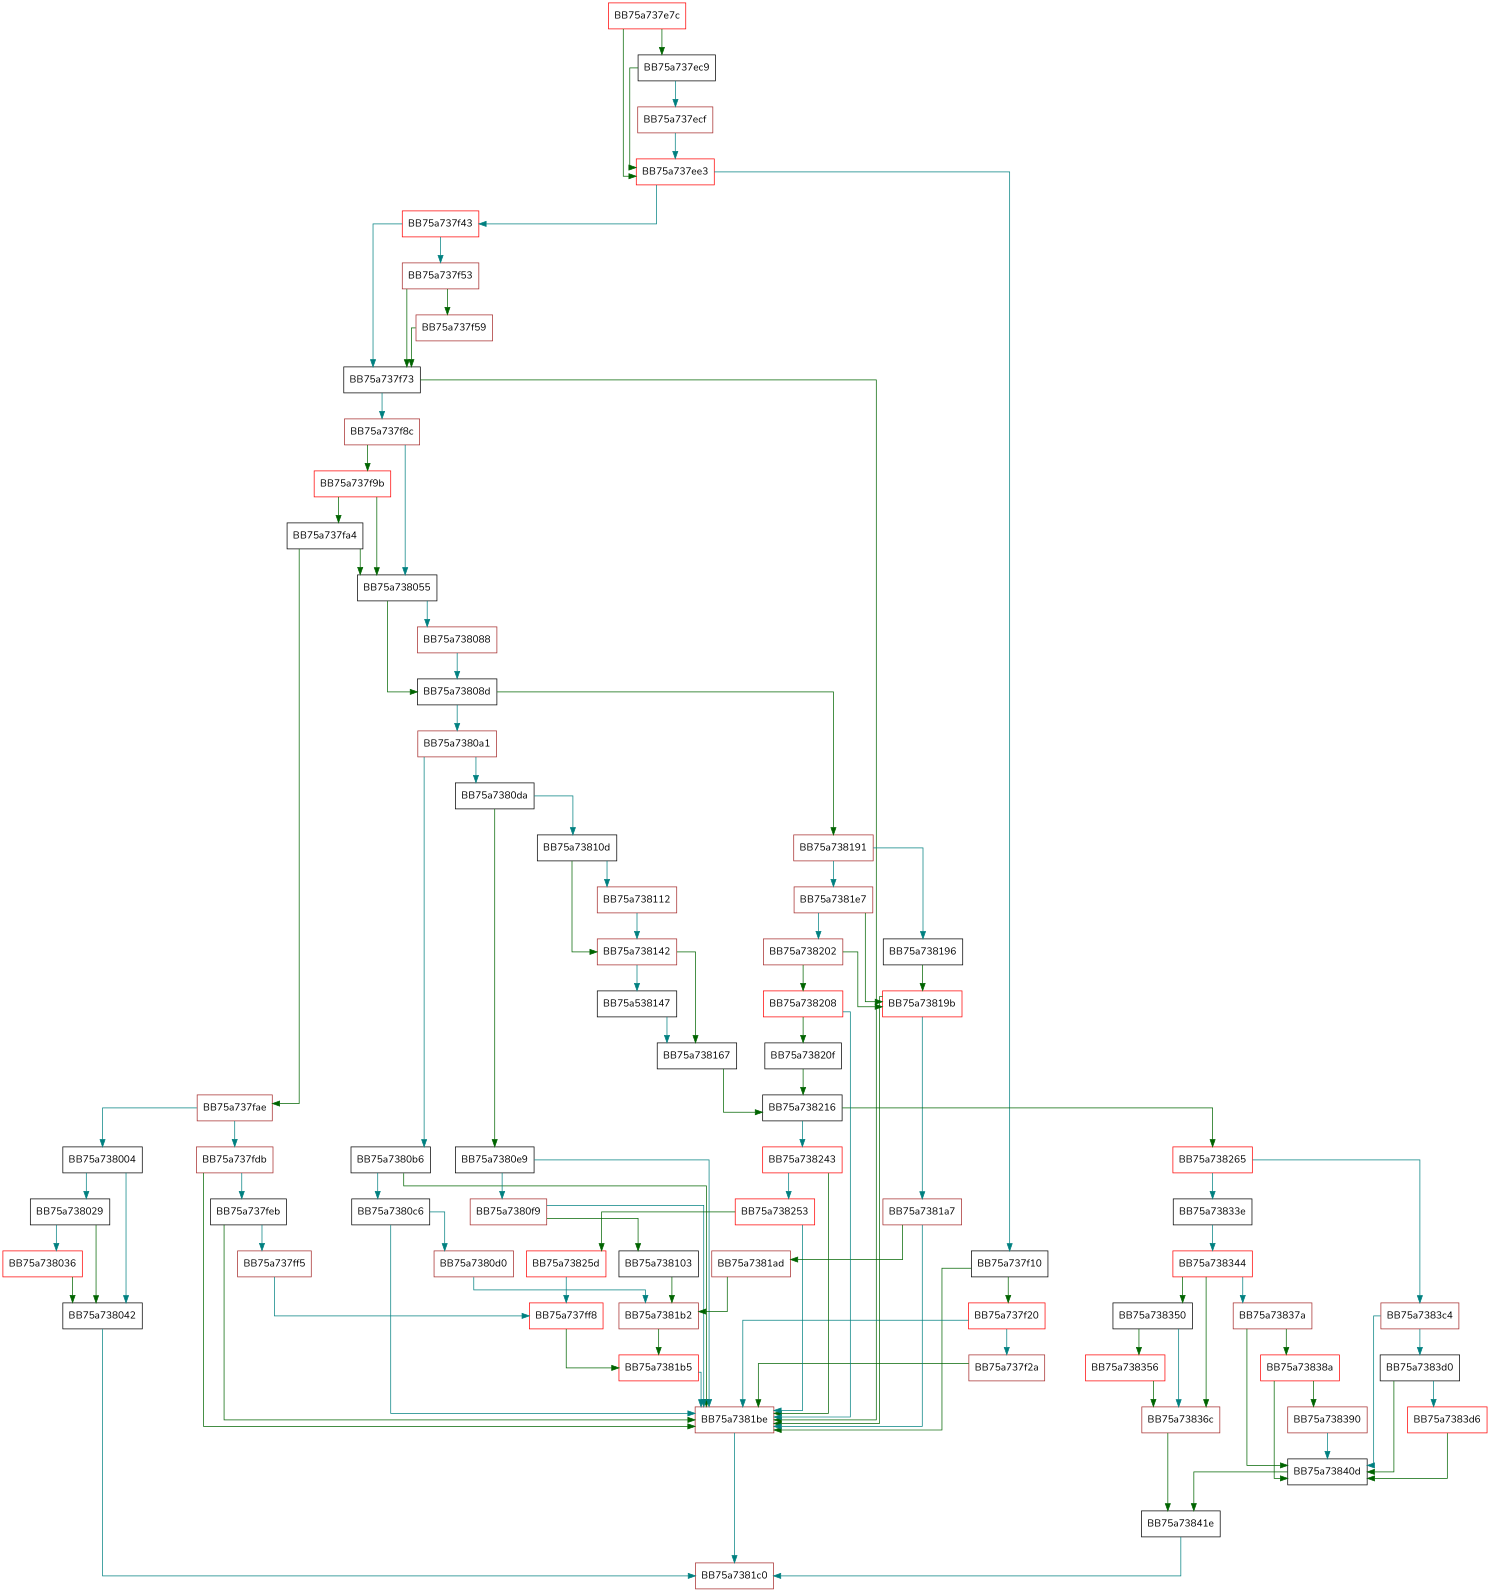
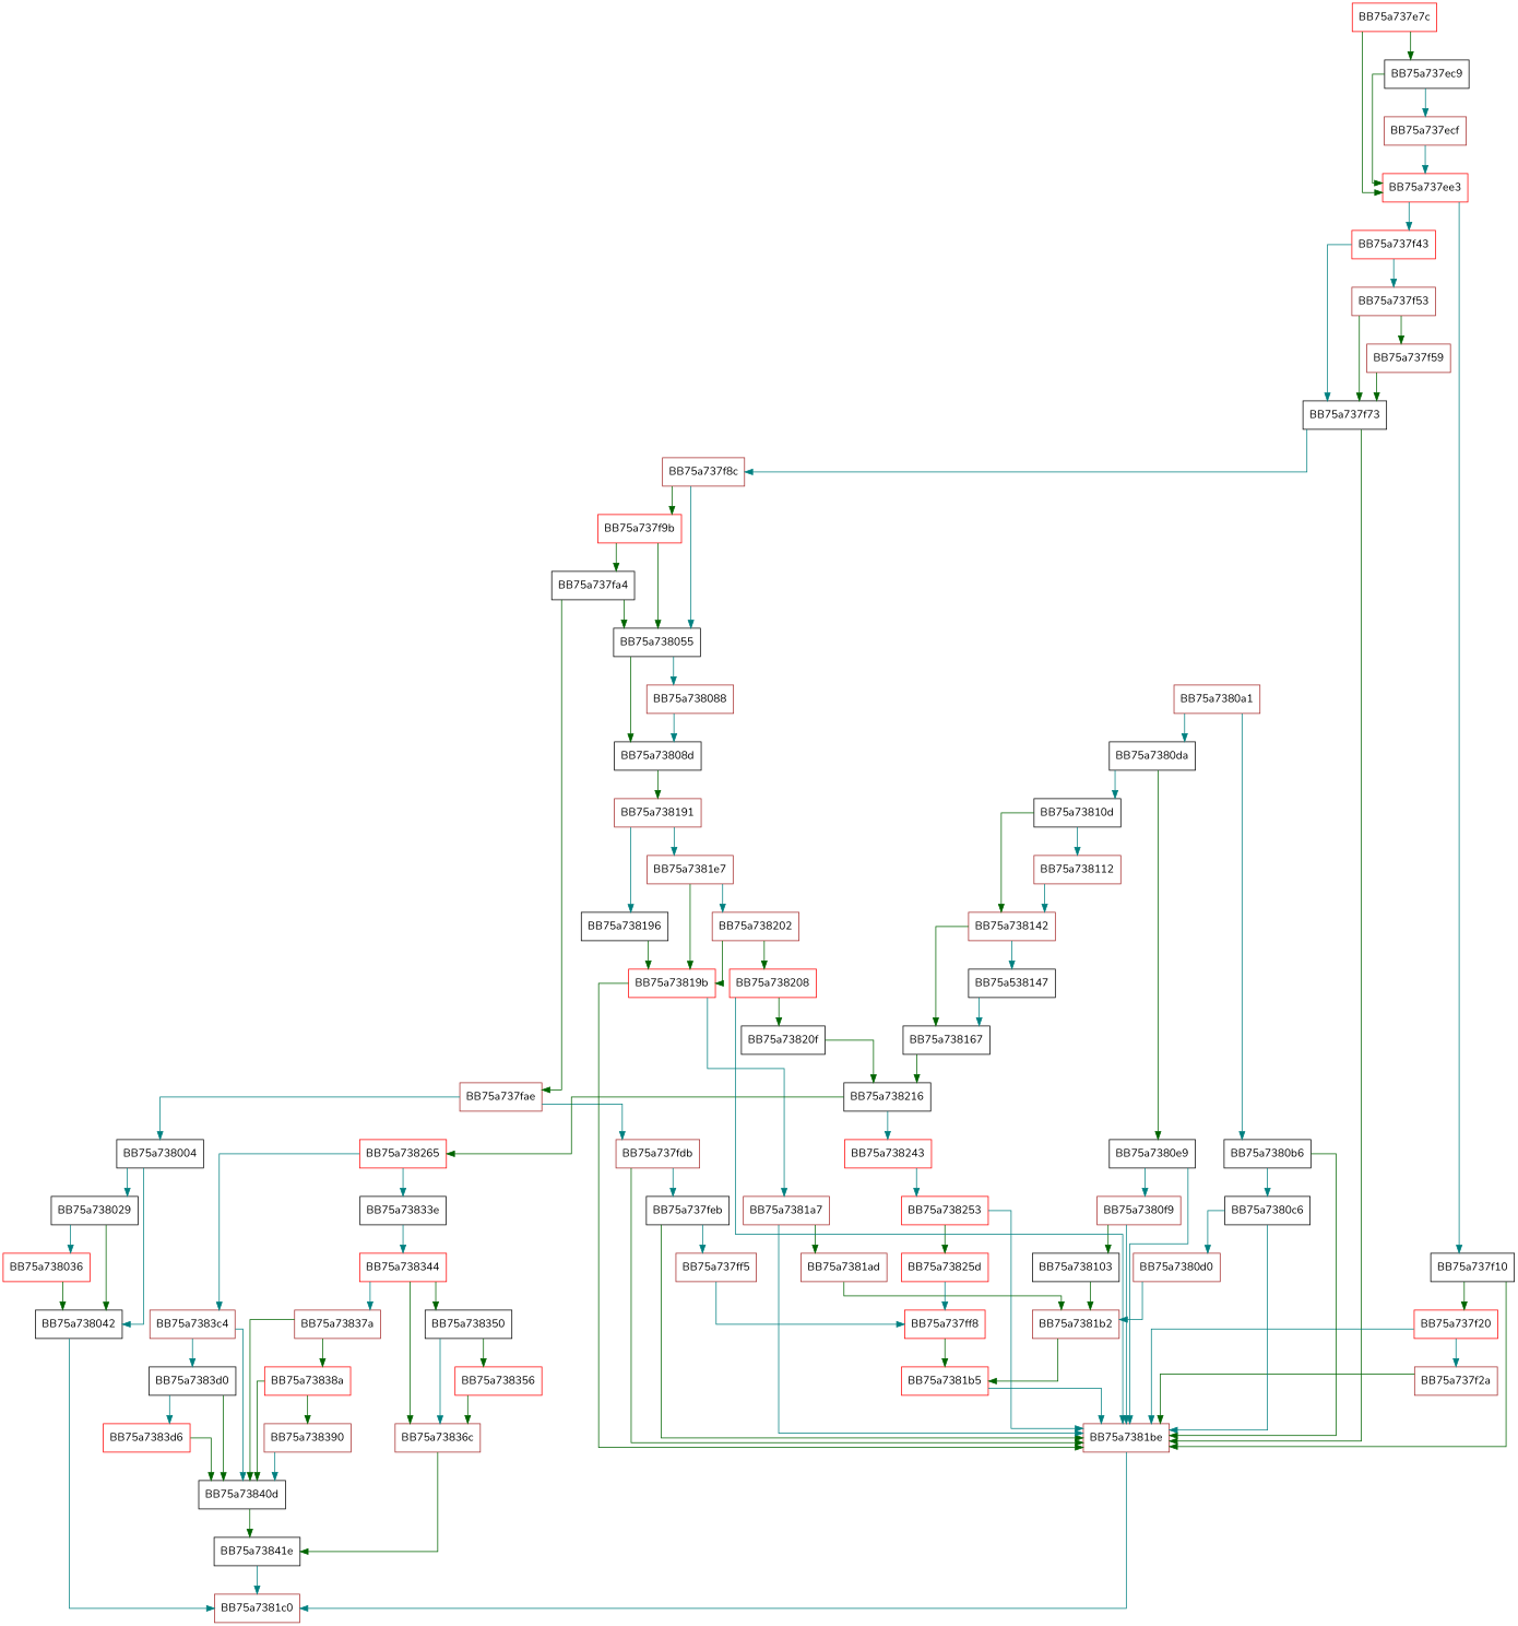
  digraph {
    fontname=Nunito
    splines=ortho
    node [color=black fontname=Nunito shape=box]
    edge [color=teal fontname=Nunito]
    BB75a737e7c [color=red]
    BB75a737ee3 [color=red]
    BB75a737ec9
    BB75a737f43 [color=red]
    BB75a737f10
    BB75a737ecf [color=brown]
    BB75a737f73
    BB75a737f53 [color=brown]
    BB75a7381be [color=brown]
    BB75a737f20 [color=red]
    BB75a737f8c [color=brown]
    BB75a737f59 [color=brown]
    BB75a7381c0 [color=brown]
    BB75a737f2a [color=brown]
    BB75a738055
    BB75a737f9b [color=red]
    BB75a73808d
    BB75a738088 [color=brown]
    BB75a737fa4
    BB75a738191 [color=brown]
    BB75a7380a1 [color=brown]
    BB75a737fae [color=brown]
    BB75a738004
    BB75a737fdb [color=brown]
    BB75a738042
    BB75a738029
    BB75a737feb
    BB75a738036 [color=red]
    BB75a737ff5 [color=brown]
    BB75a737ff8 [color=red]
    BB75a7381b5 [color=red]
    BB75a7381e7 [color=brown]
    BB75a738196
    BB75a7380da
    BB75a7380b6
    BB75a73819b [color=red]
    BB75a738202 [color=brown]
    BB75a73810d
    BB75a7380e9
    BB75a7380c6
    BB75a738142 [color=brown]
    BB75a738112 [color=brown]
    BB75a7380f9 [color=brown]
    BB75a7380d0 [color=brown]
    BB75a7381b2 [color=brown]
    BB75a738167
    n47 [label=BB75a538147]
    BB75a738103
    BB75a738216
    BB75a738265 [color=red]
    BB75a738243 [color=red]
    BB75a7383c4 [color=brown]
    BB75a73833e
    BB75a738253 [color=red]
    BB75a7381a7 [color=brown]
    BB75a738208 [color=red]
    BB75a7381ad [color=brown]
    BB75a73820f
    BB75a73840d
    BB75a7383d0
    BB75a738344 [color=red]
    BB75a73825d [color=red]
    BB75a73841e
    BB75a7383d6 [color=red]
    BB75a73837a [color=brown]
    BB75a73838a [color=red]
    BB75a73836c [color=brown]
    BB75a738350
    BB75a738390 [color=brown]
    BB75a738356 [color=red]
    BB75a737e7c -> BB75a737ee3 [color=darkgreen]
    BB75a737e7c -> BB75a737ec9 [color=darkgreen]
    BB75a737ee3 -> BB75a737f43
    BB75a737ee3 -> BB75a737f10
    BB75a737ec9 -> BB75a737ee3 [color=darkgreen]
    BB75a737ec9 -> BB75a737ecf
    BB75a737f43 -> BB75a737f73
    BB75a737f43 -> BB75a737f53
    BB75a737f10 -> BB75a7381be [color=darkgreen]
    BB75a737f10 -> BB75a737f20 [color=darkgreen]
    BB75a737ecf -> BB75a737ee3
    BB75a737f73 -> BB75a7381be [color=darkgreen]
    BB75a737f73 -> BB75a737f8c
    BB75a737f53 -> BB75a737f73 [color=darkgreen]
    BB75a737f53 -> BB75a737f59 [color=darkgreen]
    BB75a7381be -> BB75a7381c0
    BB75a737f20 -> BB75a7381be
    BB75a737f20 -> BB75a737f2a
    BB75a737f8c -> BB75a738055
    BB75a737f8c -> BB75a737f9b [color=darkgreen]
    BB75a737f59 -> BB75a737f73 [color=darkgreen]
    BB75a737f2a -> BB75a7381be [color=darkgreen]
    BB75a738055 -> BB75a73808d [color=darkgreen]
    BB75a738055 -> BB75a738088
    BB75a737f9b -> BB75a738055 [color=darkgreen]
    BB75a737f9b -> BB75a737fa4 [color=darkgreen]
    BB75a73808d -> BB75a738191 [color=darkgreen]
-   BB75a73808d -> BB75a7380a1
    BB75a738088 -> BB75a73808d
    BB75a737fa4 -> BB75a738055 [color=darkgreen]
    BB75a737fa4 -> BB75a737fae [color=darkgreen]
    BB75a738191 -> BB75a7381e7
    BB75a738191 -> BB75a738196
    BB75a7380a1 -> BB75a7380da
    BB75a7380a1 -> BB75a7380b6
    BB75a737fae -> BB75a738004
    BB75a737fae -> BB75a737fdb
    BB75a738004 -> BB75a738042
    BB75a738004 -> BB75a738029
    BB75a737fdb -> BB75a7381be [color=darkgreen]
    BB75a737fdb -> BB75a737feb
    BB75a738042 -> BB75a7381c0
    BB75a738029 -> BB75a738042 [color=darkgreen]
    BB75a738029 -> BB75a738036
    BB75a737feb -> BB75a7381be [color=darkgreen]
    BB75a737feb -> BB75a737ff5
    BB75a738036 -> BB75a738042 [color=darkgreen]
    BB75a737ff5 -> BB75a737ff8
    BB75a737ff8 -> BB75a7381b5 [color=darkgreen]
    BB75a7381b5 -> BB75a7381be
    BB75a7381e7 -> BB75a73819b [color=darkgreen]
    BB75a7381e7 -> BB75a738202
    BB75a738196 -> BB75a73819b [color=darkgreen]
    BB75a7380da -> BB75a73810d
    BB75a7380da -> BB75a7380e9 [color=darkgreen]
    BB75a7380b6 -> BB75a7381be [color=darkgreen]
    BB75a7380b6 -> BB75a7380c6
    BB75a73819b -> BB75a7381be [color=darkgreen]
    BB75a73819b -> BB75a7381a7
    BB75a738202 -> BB75a73819b [color=darkgreen]
    BB75a738202 -> BB75a738208 [color=darkgreen]
    BB75a73810d -> BB75a738142 [color=darkgreen]
    BB75a73810d -> BB75a738112
    BB75a7380e9 -> BB75a7381be
    BB75a7380e9 -> BB75a7380f9
    BB75a7380c6 -> BB75a7381be
    BB75a7380c6 -> BB75a7380d0
    BB75a738142 -> BB75a738167 [color=darkgreen]
    BB75a738142 -> n47
    BB75a738112 -> BB75a738142
    BB75a7380f9 -> BB75a7381be
    BB75a7380f9 -> BB75a738103 [color=darkgreen]
    BB75a7380d0 -> BB75a7381b2
    BB75a7381b2 -> BB75a7381b5 [color=darkgreen]
    BB75a738167 -> BB75a738216 [color=darkgreen]
    n47 -> BB75a738167
    BB75a738103 -> BB75a7381b2 [color=darkgreen]
    BB75a738216 -> BB75a738265 [color=darkgreen]
    BB75a738216 -> BB75a738243
    BB75a738265 -> BB75a7383c4
    BB75a738265 -> BB75a73833e
-   BB75a738243 -> BB75a7381be [color=darkgreen]
    BB75a738243 -> BB75a738253
    BB75a7383c4 -> BB75a73840d
    BB75a7383c4 -> BB75a7383d0
    BB75a73833e -> BB75a738344
    BB75a738253 -> BB75a7381be
    BB75a738253 -> BB75a73825d [color=darkgreen]
    BB75a7381a7 -> BB75a7381be
    BB75a7381a7 -> BB75a7381ad [color=darkgreen]
    BB75a738208 -> BB75a7381be
    BB75a738208 -> BB75a73820f [color=darkgreen]
    BB75a7381ad -> BB75a7381b2 [color=darkgreen]
    BB75a73820f -> BB75a738216 [color=darkgreen]
    BB75a73840d -> BB75a73841e [color=darkgreen]
    BB75a7383d0 -> BB75a73840d [color=darkgreen]
    BB75a7383d0 -> BB75a7383d6
    BB75a738344 -> BB75a73837a
    BB75a738344 -> BB75a73836c [color=darkgreen]
    BB75a738344 -> BB75a738350 [color=darkgreen]
    BB75a73825d -> BB75a737ff8
    BB75a73841e -> BB75a7381c0
    BB75a7383d6 -> BB75a73840d [color=darkgreen]
    BB75a73837a -> BB75a73840d [color=darkgreen]
    BB75a73837a -> BB75a73838a [color=darkgreen]
    BB75a73838a -> BB75a73840d [color=darkgreen]
    BB75a73838a -> BB75a738390 [color=darkgreen]
    BB75a73836c -> BB75a73841e [color=darkgreen]
    BB75a738350 -> BB75a73836c
    BB75a738350 -> BB75a738356 [color=darkgreen]
    BB75a738390 -> BB75a73840d
    BB75a738356 -> BB75a73836c [color=darkgreen]
  }
